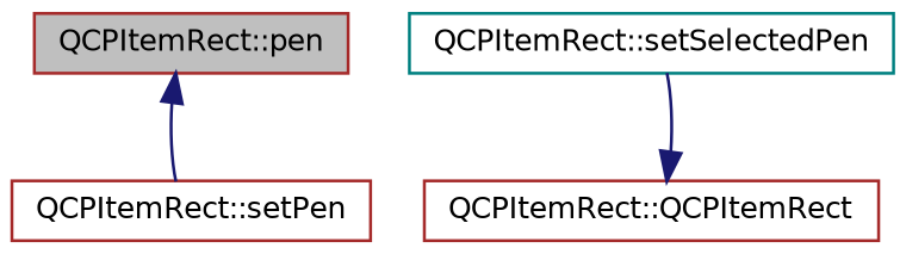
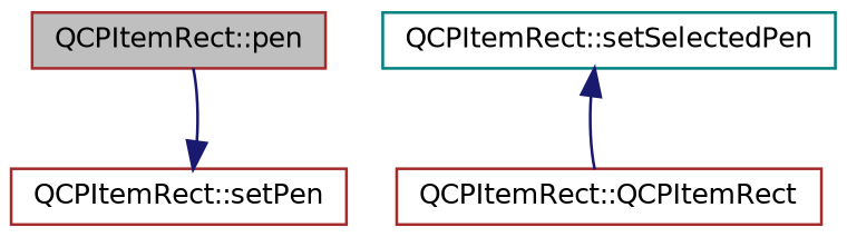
  digraph {
    rankdir=TB
    node [color=brown fillcolor=white fontname=Helvetica fontsize=10 shape=record style=filled]
    edge [color=midnightblue dir=back fontname=Helvetica fontsize=10 labelfontname=Helvetica labelfontsize=10 style=solid]
    n1 [fillcolor=grey75 fontcolor=black height=0.2 label="QCPItemRect::pen" width=0.4]
    n2 [height=0.2 label="QCPItemRect::setPen" width=0.4]
    n3 [color=teal height=0.2 label="QCPItemRect::setSelectedPen" width=0.4]
    n4 [height=0.2 label="QCPItemRect::QCPItemRect" width=0.4]
-   n1 -> n2
-   n4 -> n3
+   n2 -> n1
+   n3 -> n4
  }
